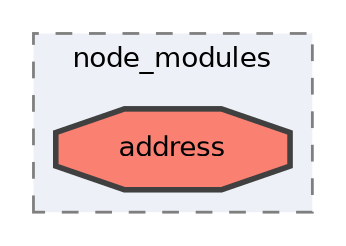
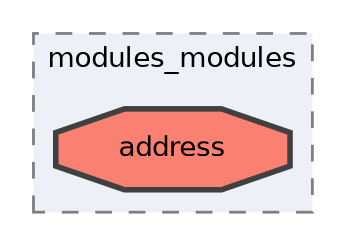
  digraph {
    compound=true
    n1 [color=grey25 fillcolor=salmon fontname=Helvetica fontsize=10 height=0.2 label=address shape=octagon style="filled,bold" width=0.4]
    subgraph cluster_1 {
      bgcolor="#edf0f7"
      fontname=Helvetica
      fontsize=10
-     label=node_modules
+     label=modules_modules
      pencolor=grey50
      style="filled,dashed"
      n1
    }
  }
